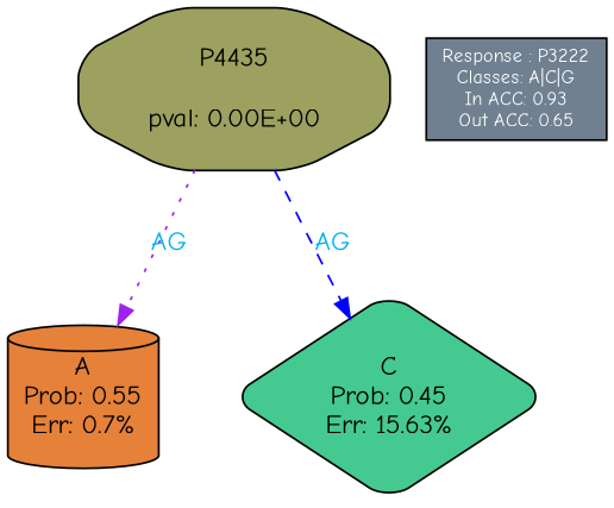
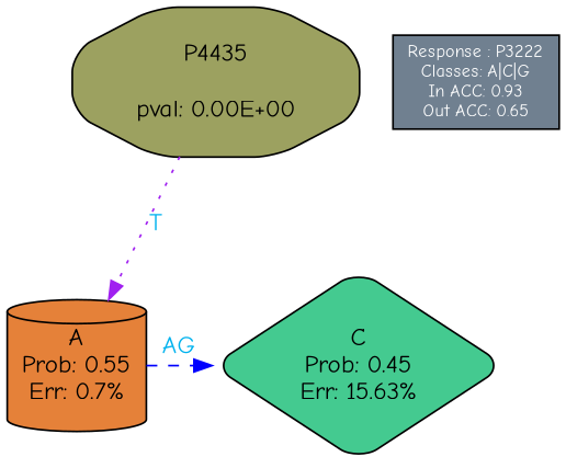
  digraph {
    fontname="Comic Neue"
    ranksep=equally
    splines=polylines
    node [color=black fontname="Comic Neue" style="filled, rounded"]
    edge [fontcolor=deepskyblue2 fontname="Comic Neue"]
    n1 [fillcolor="#44ca90" label="C\nProb: 0.45\nErr: 15.63%" shape=diamond]
    n2 [fillcolor="#e58139" label="A\nProb: 0.55\nErr: 0.7%" shape=cylinder]
    n3 [align=left fillcolor=slategray fontcolor=white fontsize=10 label="Response : P3222\nClasses: A|C|G\nIn ACC: 0.93\nOut ACC: 0.65\n" shape=box style=filled]
    n4 [fillcolor="#9ca160" label="P4435\n\npval: 0.00E+00" shape=octagon]
    subgraph sub_1 {
      rank=same
      n1
      n2
    }
    subgraph sub_2 {
      rank=same
      n3
      n4
    }
-   n4 -> n1 [color=blue label=AG style=dashed]
-   n4 -> n2 [color=purple label=AG style=dotted]
+   n2 -> n1 [color=blue label=AG style=dashed]
+   n4 -> n2 [color=purple label=T style=dotted]
  }
